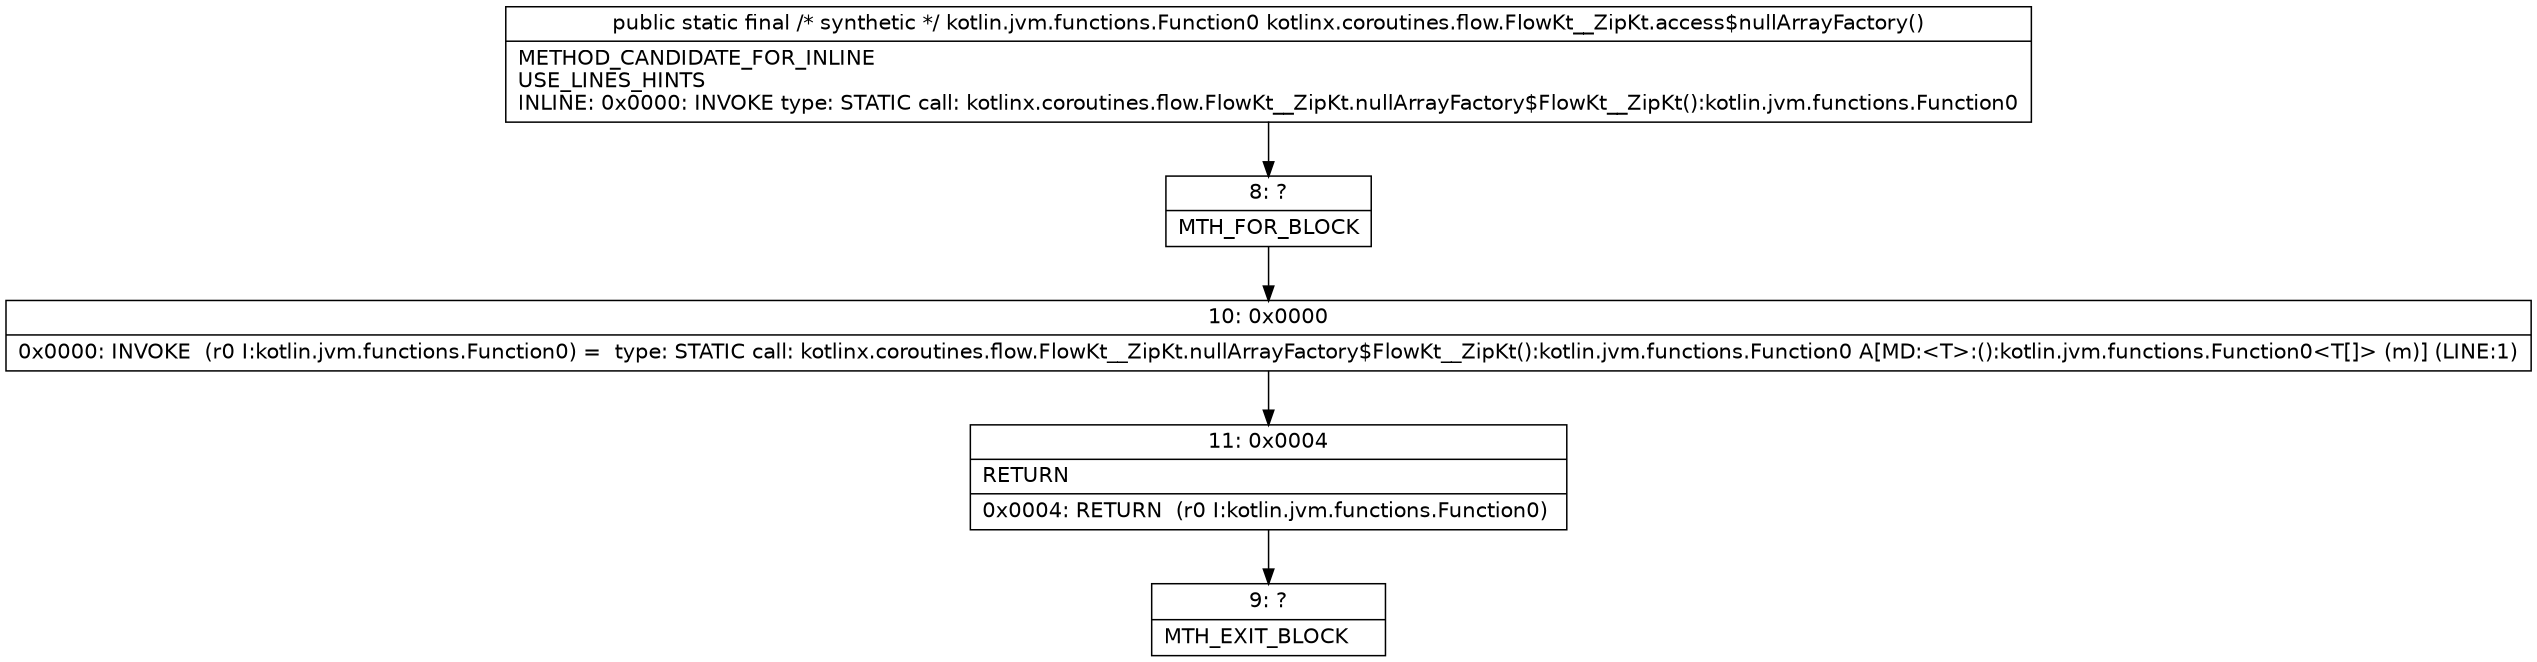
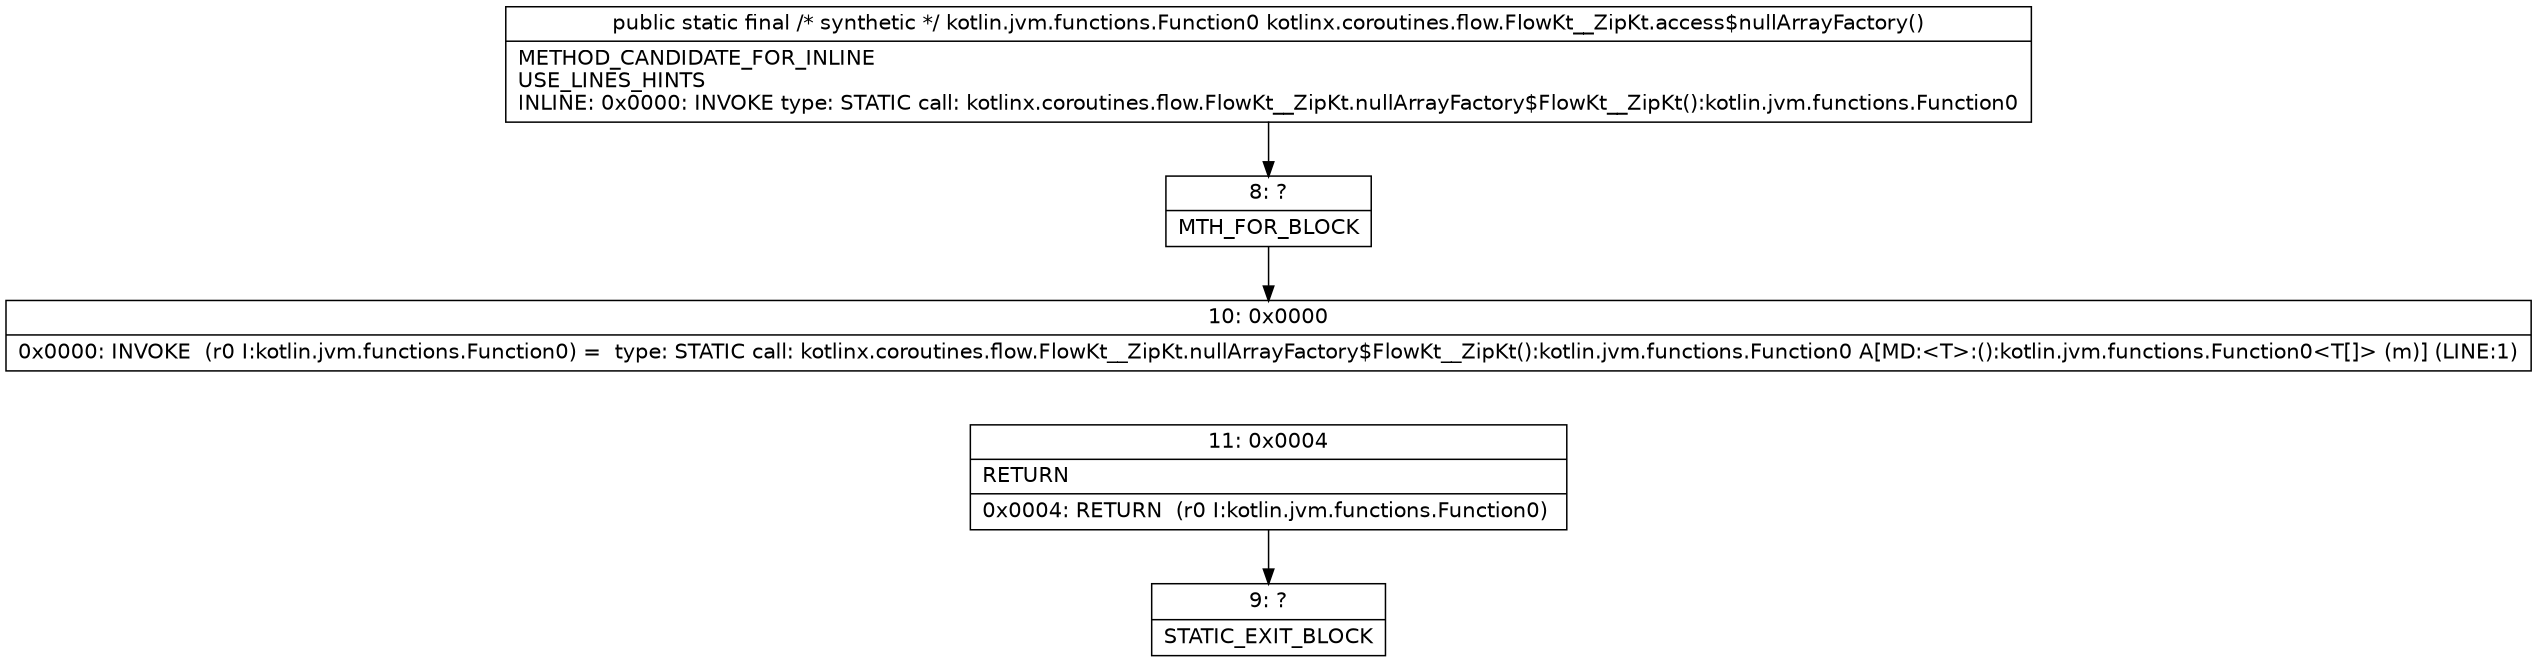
  digraph {
    fontname="DejaVu Sans"
    node [fontname="DejaVu Sans" shape=record]
    edge [fontname="DejaVu Sans"]
    n1 [label="{8\:\ ?|MTH_FOR_BLOCK\l}"]
    n2 [label="{10\:\ 0x0000|0x0000: INVOKE  (r0 I:kotlin.jvm.functions.Function0) =  type: STATIC call: kotlinx.coroutines.flow.FlowKt__ZipKt.nullArrayFactory$FlowKt__ZipKt():kotlin.jvm.functions.Function0 A[MD:\<T\>:():kotlin.jvm.functions.Function0\<T[]\> (m)] (LINE:1)\l}"]
    n3 [label="{11\:\ 0x0004|RETURN\l|0x0004: RETURN  (r0 I:kotlin.jvm.functions.Function0) \l}"]
-   n4 [label="{9\:\ ?|MTH_EXIT_BLOCK\l}"]
+   n4 [label="{9\:\ ?|STATIC_EXIT_BLOCK\l}"]
    n5 [label="{public static final \/* synthetic *\/ kotlin.jvm.functions.Function0 kotlinx.coroutines.flow.FlowKt__ZipKt.access$nullArrayFactory()  | METHOD_CANDIDATE_FOR_INLINE\lUSE_LINES_HINTS\lINLINE: 0x0000: INVOKE   type: STATIC call: kotlinx.coroutines.flow.FlowKt__ZipKt.nullArrayFactory$FlowKt__ZipKt():kotlin.jvm.functions.Function0\l}"]
    n1 -> n2
-   n2 -> n3
    n3 -> n4
    n5 -> n1
  }
